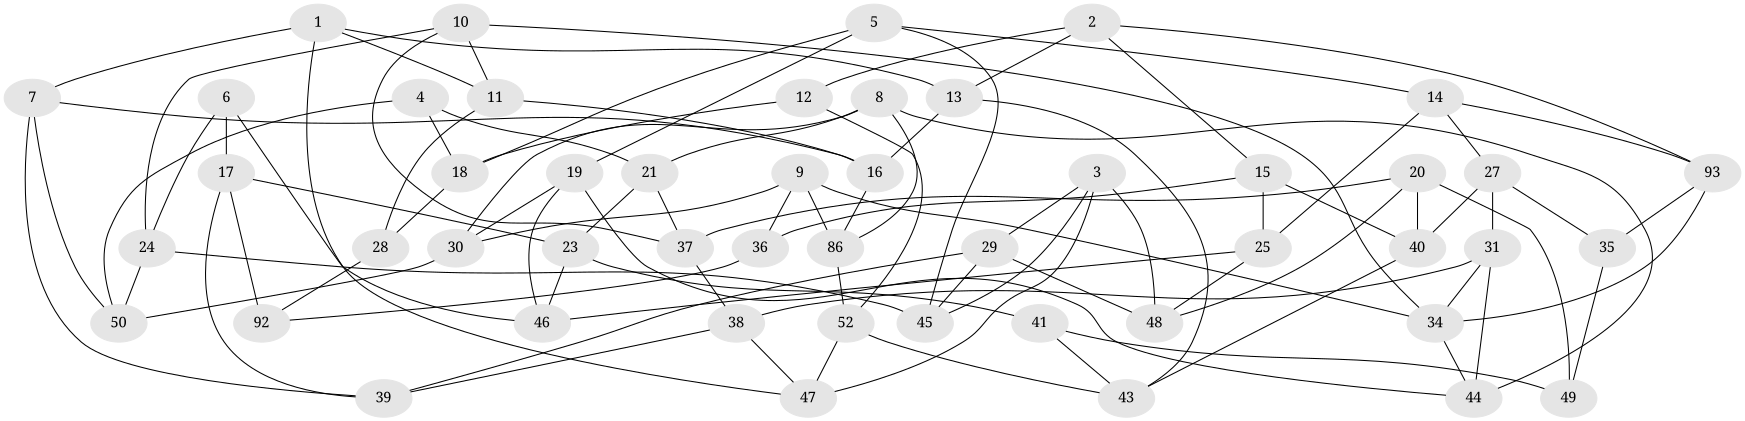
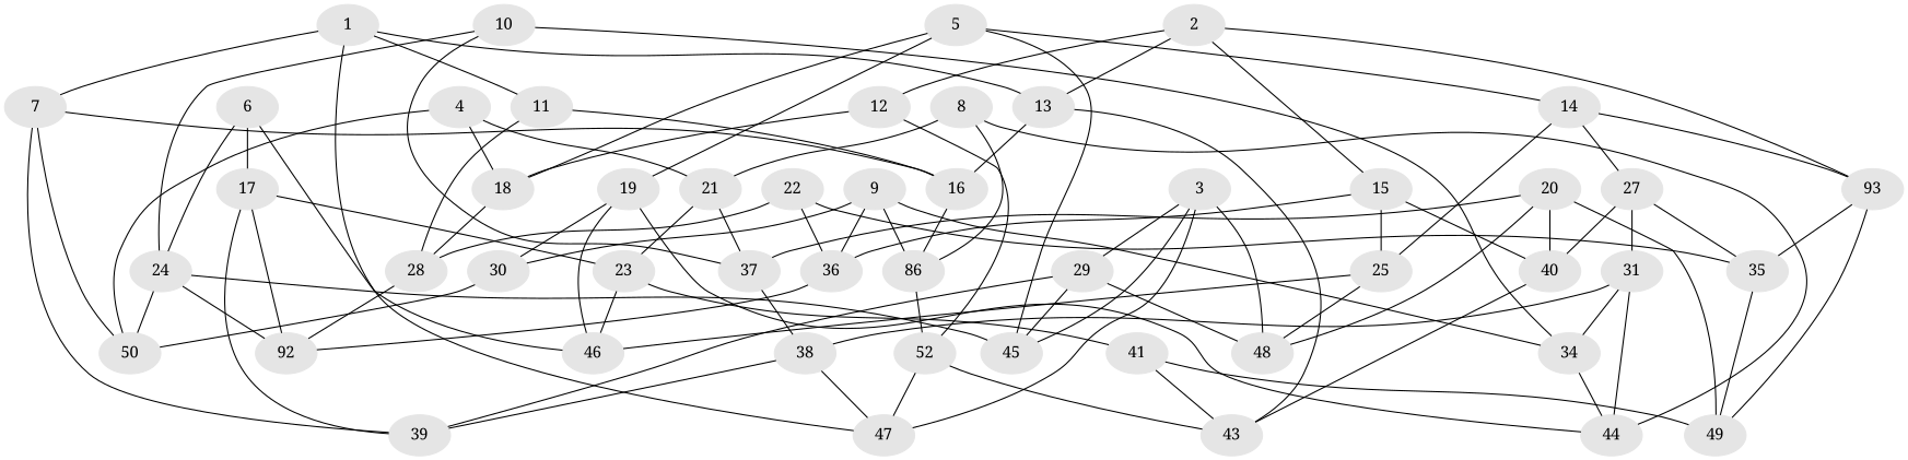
  graph {
    fontname="Noto Serif"
    node [color=gray90 fontname="Noto Serif" style=filled]
    edge [fontname="Noto Serif"]
    1
    7
    11
    13
    47
    50
    16
    39
    28
    43
    2
    12
    15
    n14 [label=93]
    18
    n16 [label=52]
    36
    25
    40
    49
    35
    3
    29
    45
    48
    4
    21
    37
    23
+   22
    5
    14
    19
    27
    46
    30
    44
    6
    17
    24
    n41 [label=92]
    n42 [label=86]
    8
    9
    34
    10
    38
    41
    31
    20
    1 -- 7
    1 -- 11
    1 -- 13
    1 -- 47
    7 -- 50
    7 -- 16
    7 -- 39
    11 -- 16
    11 -- 28
    13 -- 16
    13 -- 43
    16 -- n42
    28 -- n41
    2 -- 13
    2 -- 12
    2 -- 15
    2 -- n14
    12 -- 18
    12 -- n16
    15 -- 36
    15 -- 25
    15 -- 40
-   n14 -- 34
+   n14 -- 49
    n14 -- 35
    18 -- 28
    n16 -- 47
    n16 -- 43
    36 -- n41
    25 -- 48
    25 -- 46
    40 -- 43
    35 -- 49
    3 -- 47
    3 -- 29
    3 -- 45
    3 -- 48
    29 -- 39
    29 -- 45
    29 -- 48
    4 -- 50
    4 -- 18
    4 -- 21
    21 -- 37
    21 -- 23
    37 -- 38
    23 -- 46
    23 -- 41
+   22 -- 28
+   22 -- 36
+   22 -- 35
    5 -- 18
    5 -- 45
    5 -- 14
    5 -- 19
    14 -- n14
    14 -- 25
    14 -- 27
    19 -- 46
    19 -- 30
    19 -- 44
    27 -- 40
    27 -- 35
    27 -- 31
    30 -- 50
    6 -- 46
    6 -- 17
    6 -- 24
    17 -- 39
    17 -- 23
    17 -- n41
    24 -- 50
    24 -- 45
+   24 -- n41
    n42 -- n16
    8 -- 21
-   8 -- 30
    8 -- 44
    8 -- n42
    9 -- 36
    9 -- 30
    9 -- n42
    9 -- 34
    34 -- 44
-   10 -- 11
    10 -- 37
    10 -- 24
    10 -- 34
    38 -- 47
    38 -- 39
    41 -- 43
    41 -- 49
    31 -- 44
    31 -- 34
    31 -- 38
    20 -- 40
    20 -- 49
    20 -- 48
    20 -- 37
  }
